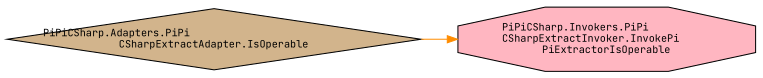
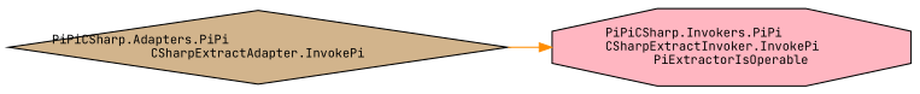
  digraph {
    rankdir=RL
    fontname="JetBrains Mono"
    node [color=black fontname="JetBrains Mono" fontsize=10 style=filled]
    n1 [fillcolor=lightpink fontcolor=black height=0.2 label="PiPiCSharp.Invokers.PiPi\lCSharpExtractInvoker.InvokePi\lPiExtractorIsOperable" shape=octagon width=0.4]
-   n2 [fillcolor=tan height=0.2 label="PiPiCSharp.Adapters.PiPi\lCSharpExtractAdapter.IsOperable" shape=diamond width=0.4]
+   n2 [fillcolor=tan height=0.2 label="PiPiCSharp.Adapters.PiPi\lCSharpExtractAdapter.InvokePi" shape=diamond width=0.4]
    n1 -> n2 [color=darkorange dir=back fontname="JetBrains Mono" fontsize=10 labelfontname=Helvetica labelfontsize=10 style=solid]
  }
